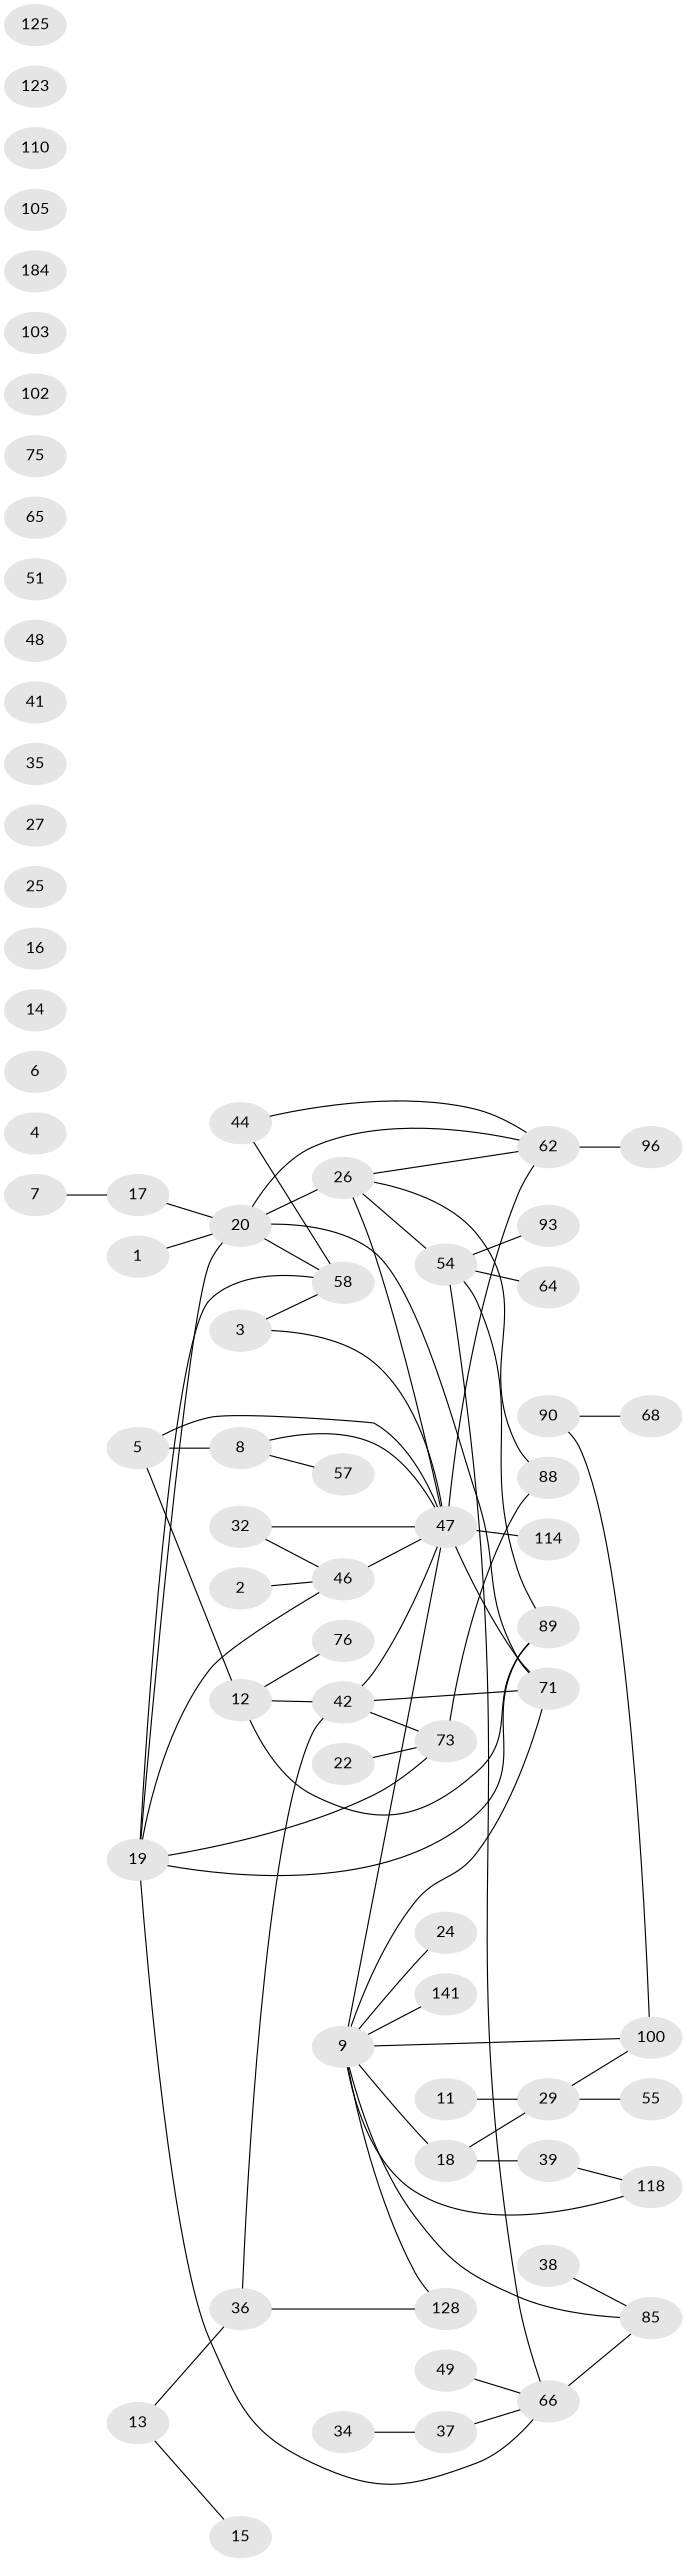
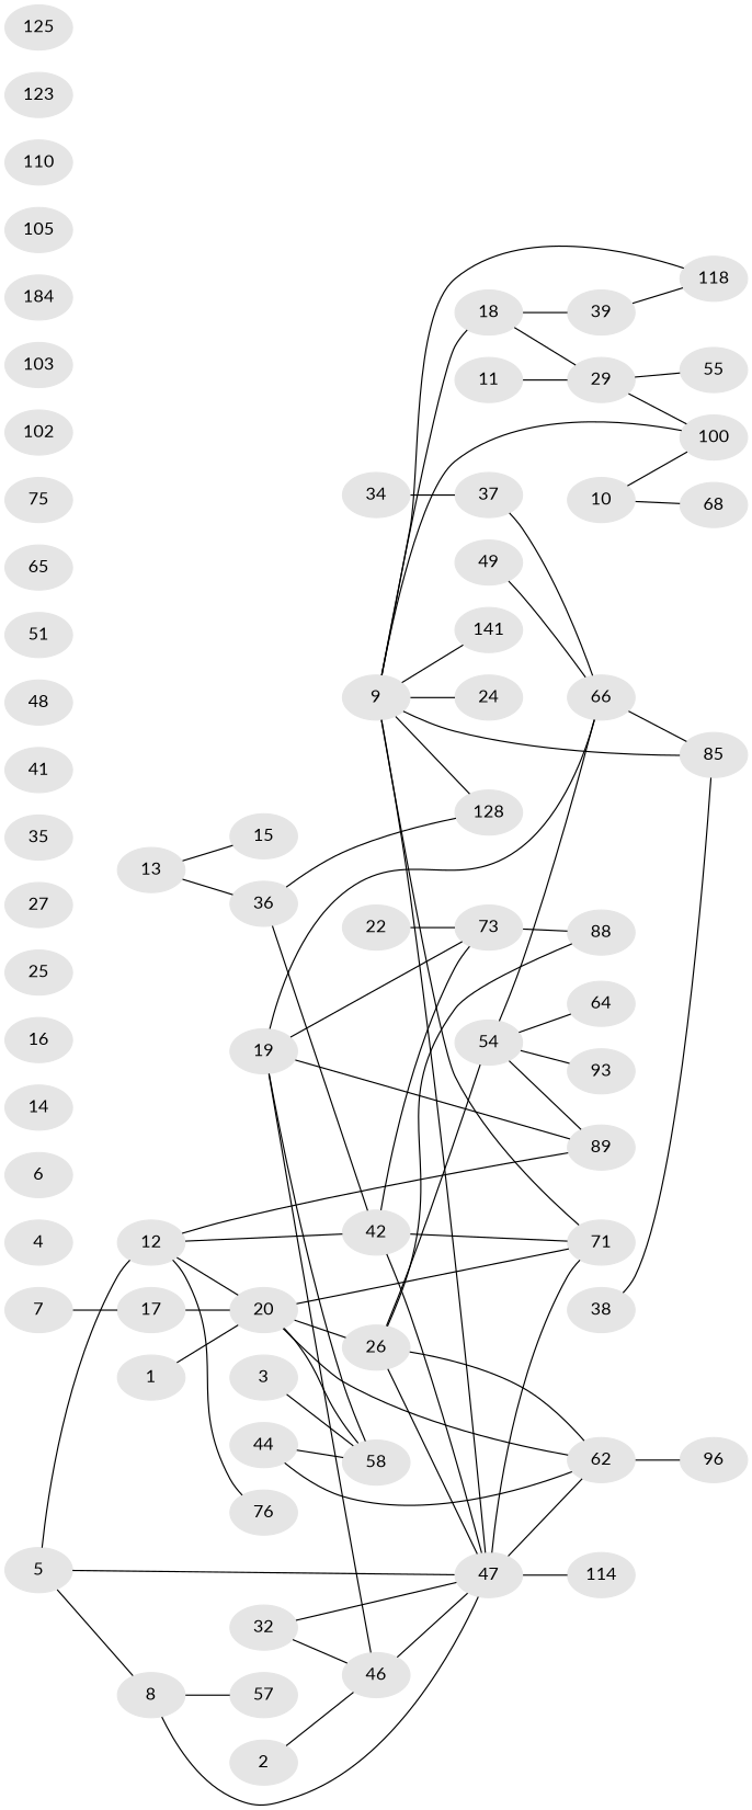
  graph {
    fontname=Lato
    rankdir=LR
    node [color=gray90 fontname=Lato style=filled]
    edge [fontname=Lato]
    20 [super="+31+70"]
    58 [super="+74"]
    71 [super="+129+90"]
    26 [super="+138+28"]
    62 [super="+99"]
    1
    2 [super="+91"]
    46 [super="+60"]
    47 [super="+135+59+82"]
    114
    3
    4
    9 [super="+23+33"]
    18 [super="+79+94"]
    24 [super="+95"]
    85 [super="+97"]
    100
    118 [super="+137"]
    128 [super="+136"]
    141
    5
    12 [super="+21+87"]
    8 [super="+86"]
    42 [super="+117+69+67"]
    76
    89
    6
    17 [super="+124"]
    7
    57 [super="+113"]
    29 [super="+50+40"]
    39 [super="+80+98"]
-   10 [super="+43" label=90]
+   10 [super="+43"]
    68
    11 [super="+112"]
    55
    73 [super="+106"]
    13 [super="+121+53"]
    15 [super="+72"]
    36 [super="+92"]
    14
    16
    19 [super="+30+84+77"]
    66 [super="+122+119"]
    88
    54 [super="+61"]
    96 [super="+130"]
    22
    25
    64
    93
    27 [super="+116"]
    32 [super="+132"]
    37 [super="+115"]
    34
    35 [super="+83"]
    38 [super="+45"]
    41
    44 [super="+120"]
    48
    49
    51
    65
    75
    102
    103
    n67 [label=184]
    105
    110
    123
    125
    20 -- 58
    20 -- 71
    20 -- 26
    20 -- 62
    26 -- 62
    26 -- 47
    26 -- 88
    26 -- 54
    62 -- 96
    1 -- 20
    2 -- 46
    46 -- 47
    47 -- 71
    47 -- 62
    47 -- 114
    3 -- 58
-   3 -- 47
    9 -- 71
    9 -- 47
    9 -- 18
    9 -- 24
    9 -- 85
    9 -- 100
    9 -- 118
    9 -- 128
    9 -- 141
    18 -- 29
    18 -- 39
    5 -- 47
    5 -- 12
    5 -- 8
    12 -- 42
    12 -- 76
    12 -- 89
    8 -- 47
    8 -- 57
    42 -- 71
    42 -- 47
    42 -- 73
    17 -- 20
    7 -- 17
    29 -- 100
    29 -- 55
    39 -- 118
    10 -- 100
    10 -- 68
    11 -- 29
    73 -- 88
    13 -- 15
    13 -- 36
    36 -- 128
    36 -- 42
-   19 -- 20
+   12 -- 20
    19 -- 58
    19 -- 46
    19 -- 89
    19 -- 73
    19 -- 66 [weight=2]
    66 -- 85
    54 -- 89
    54 -- 66
    54 -- 64
    54 -- 93
    22 -- 73
    32 -- 46
    32 -- 47
    37 -- 66
    34 -- 37
    38 -- 85
    44 -- 58
    44 -- 62
    49 -- 66
  }
